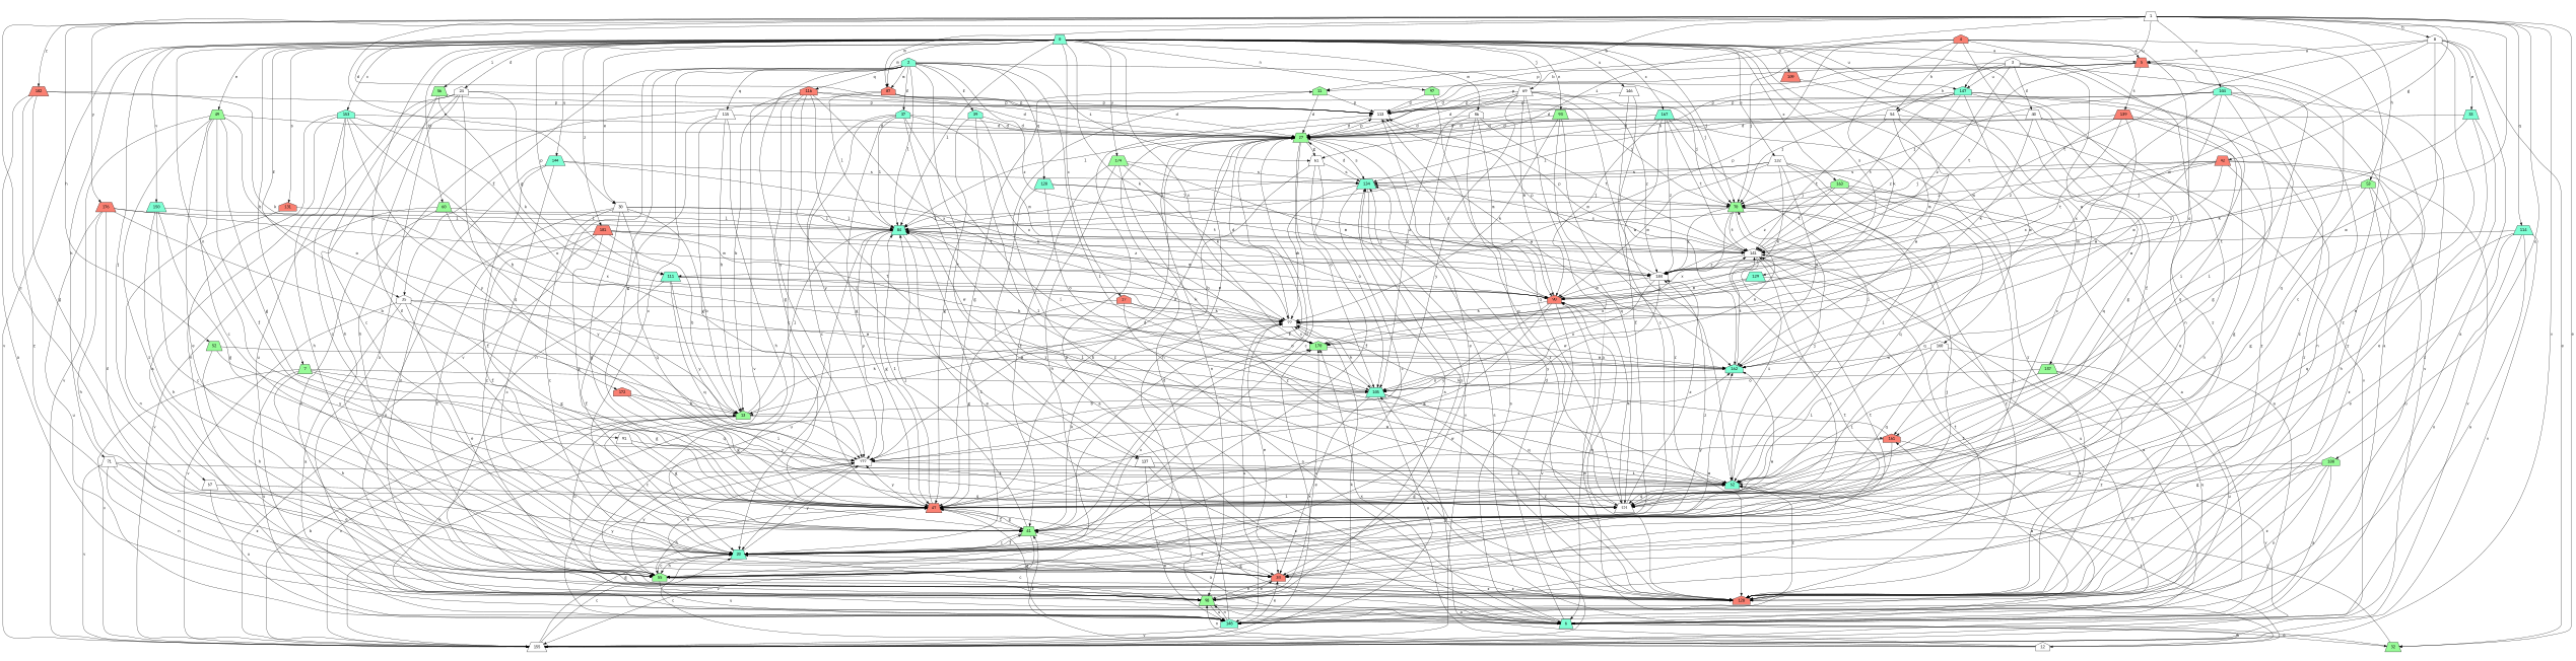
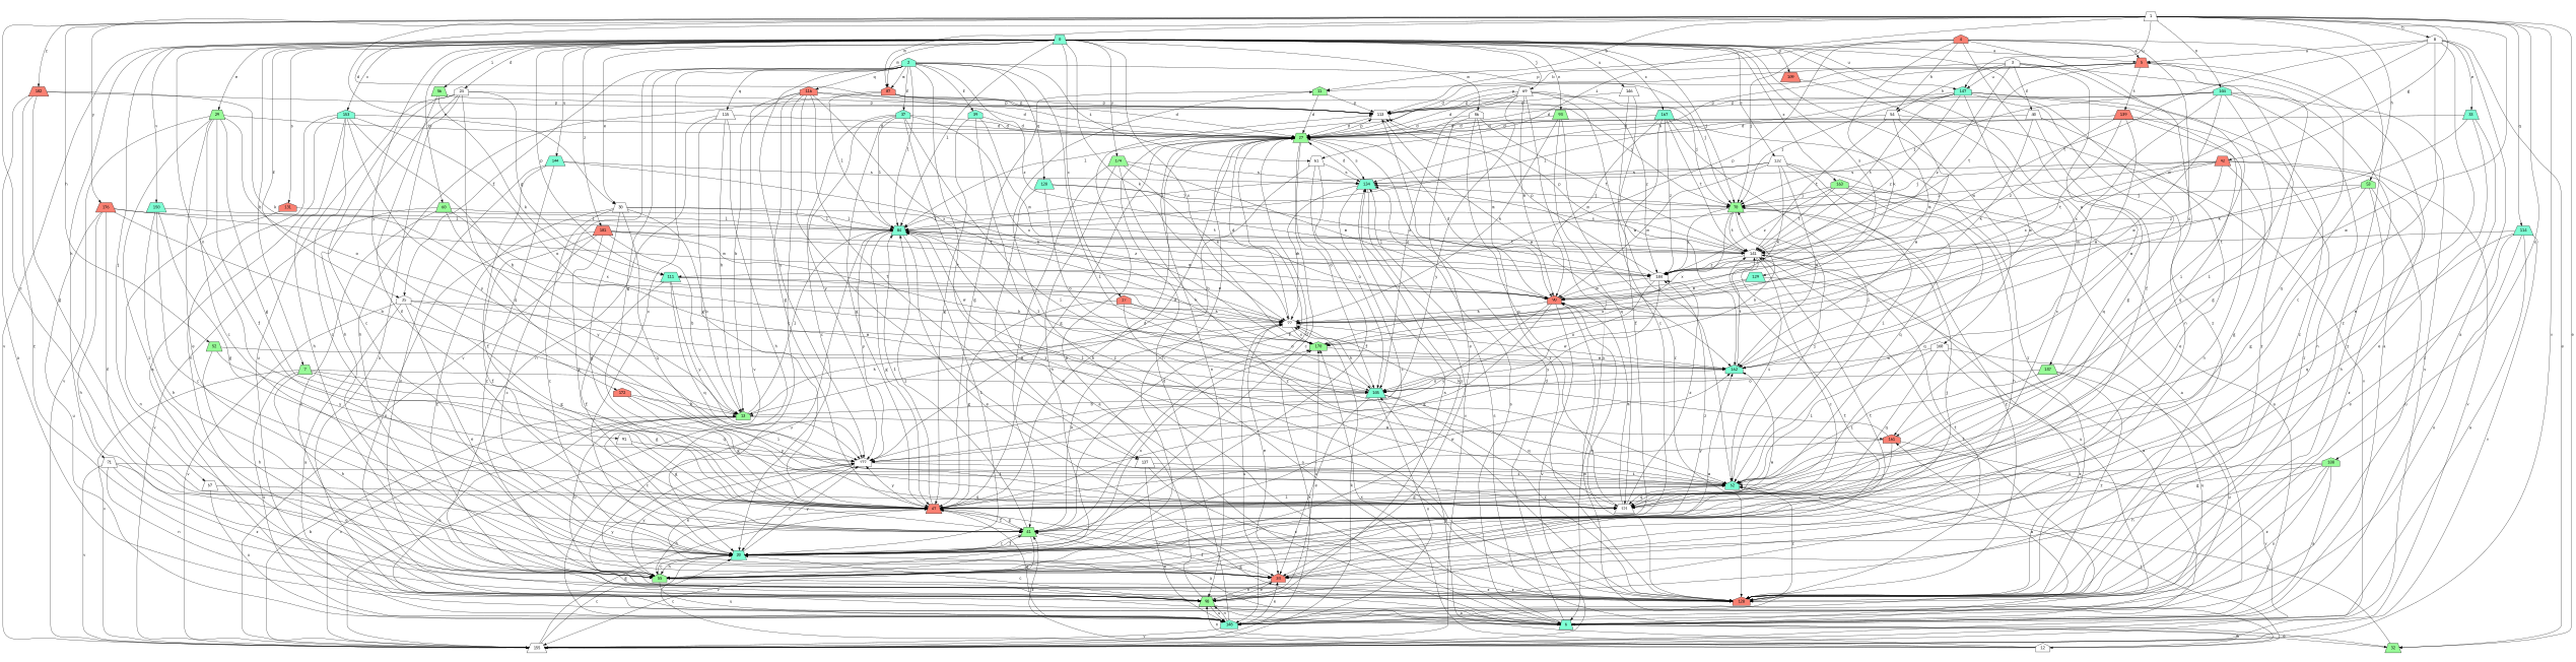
  strict digraph {
    fontname="IBM Plex Mono"
    node [fillcolor=white fontname="IBM Plex Mono" shape=trapezium style=filled]
    edge [fontname="IBM Plex Mono"]
    0 [fillcolor=aquamarine]
    5 [fillcolor=salmon]
    7 [fillcolor=palegreen]
    17 [fillcolor=salmon shape=house]
    24 [shape=house]
-   29 [fillcolor=palegreen label=49]
+   29 [fillcolor=palegreen]
    30
    35 [shape=house]
    56 [fillcolor=palegreen]
    60 [fillcolor=palegreen]
    67
    69
    70 [fillcolor=palegreen]
    71
    77 [shape=house]
    84 [fillcolor=aquamarine]
    86 [shape=house]
    87 [fillcolor=salmon shape=house]
    91
    93 [fillcolor=palegreen]
-   97 [fillcolor=palegreen shape=house]
    109 [fillcolor=salmon]
    111 [fillcolor=aquamarine]
    128 [fillcolor=salmon shape=house]
    129 [fillcolor=aquamarine]
    131 [fillcolor=salmon shape=house]
    132
    144 [fillcolor=aquamarine]
    146
    147 [fillcolor=aquamarine shape=house]
    150 [fillcolor=aquamarine]
    153 [fillcolor=aquamarine shape=house]
    155
    157 [fillcolor=palegreen]
    160 [shape=house]
    163 [fillcolor=palegreen shape=house]
    167 [fillcolor=aquamarine]
    170 [fillcolor=palegreen shape=house]
    172 [fillcolor=salmon shape=house]
    174 [fillcolor=palegreen]
    181 [fillcolor=salmon]
    11 [fillcolor=palegreen shape=house]
    62 [fillcolor=aquamarine shape=house]
    113
    121
    134 [fillcolor=aquamarine]
    139 [fillcolor=salmon]
    141 [shape=house]
    47 [fillcolor=salmon]
    105 [fillcolor=aquamarine]
    55 [fillcolor=palegreen shape=house]
    148 [fillcolor=aquamarine shape=house]
    6 [fillcolor=aquamarine]
    20 [fillcolor=aquamarine]
    27 [fillcolor=palegreen]
    41 [fillcolor=palegreen]
    34 [fillcolor=salmon shape=house]
    13 [fillcolor=palegreen shape=house]
    162 [fillcolor=aquamarine shape=house]
    177 [shape=house]
    98 [fillcolor=palegreen]
    184 [shape=house]
    90 [fillcolor=salmon shape=house]
    137
    1
    8 [shape=house]
    32 [fillcolor=palegreen]
    42 [fillcolor=salmon]
    52 [fillcolor=palegreen]
    53 [fillcolor=palegreen shape=house]
    61
    100 [fillcolor=palegreen shape=house]
    104 [fillcolor=aquamarine shape=house]
    114 [fillcolor=aquamarine]
    161 [fillcolor=salmon shape=house]
    176 [fillcolor=salmon]
    182 [fillcolor=salmon]
    33 [fillcolor=aquamarine]
    2 [fillcolor=aquamarine shape=house]
    37 [fillcolor=aquamarine shape=house]
    39 [fillcolor=aquamarine shape=house]
    115
    116 [fillcolor=salmon shape=house]
    120 [fillcolor=aquamarine]
    3 [shape=house]
    40
    54
    4 [fillcolor=salmon shape=house]
    12 [shape=house]
    0 -> 5 [label=a]
    0 -> 7 [label=b]
    0 -> 17 [label=c]
    0 -> 24 [label=d]
    0 -> 29 [label=e]
    0 -> 30 [label=e]
    0 -> 35 [label=f]
    0 -> 56 [label=i]
    0 -> 60 [label=i]
    0 -> 67 [label=j]
    0 -> 69 [label=j]
    0 -> 70 [label=j]
    0 -> 71 [label=k]
    0 -> 77 [label=k]
    0 -> 84 [label=l]
    0 -> 86 [label=m]
    0 -> 87 [label=m]
    0 -> 91 [label=n]
    0 -> 93 [label=n]
-   0 -> 97 [label=n]
    0 -> 109 [label=p]
    0 -> 111 [label=p]
    0 -> 128 [label=r]
    0 -> 129 [label=s]
    0 -> 131 [label=s]
    0 -> 132 [label=s]
    0 -> 144 [label=u]
    0 -> 146 [label=u]
    0 -> 147 [label=u]
    0 -> 150 [label=v]
    0 -> 153 [label=v]
    0 -> 155 [label=v]
    0 -> 157 [label=w]
    0 -> 160 [label=w]
    0 -> 163 [label=x]
    0 -> 167 [label=x]
    0 -> 170 [label=x]
    0 -> 172 [label=y]
    0 -> 174 [label=y]
    0 -> 181 [label=z]
    5 -> 11 [label=b]
    5 -> 62 [label=i]
    5 -> 113 [label=p]
    5 -> 121 [label=q]
    5 -> 134 [label=s]
    5 -> 139 [label=t]
    5 -> 141 [label=t]
    7 -> 155 [label=v]
    7 -> 121 [label=q]
    7 -> 47 [label=g]
    7 -> 105 [label=o]
    7 -> 55 [label=h]
    7 -> 148 [label=u]
    17 -> 77 [label=k]
    17 -> 47 [label=g]
    17 -> 105 [label=o]
    17 -> 6 [label=a]
    24 -> 111 [label=g]
    24 -> 113 [label=p]
    24 -> 121 [label=q]
    24 -> 55 [label=h]
    24 -> 148 [label=u]
    24 -> 6 [label=a]
    24 -> 20 [label=c]
    29 -> 128 [label=r]
    29 -> 155 [label=v]
    29 -> 47 [label=g]
    29 -> 105 [label=o]
    29 -> 20 [label=c]
    29 -> 27 [label=d]
    29 -> 41 [label=f]
    29 -> 34 [label=e]
    30 -> 84 [label=l]
    30 -> 128 [label=r]
    30 -> 121 [label=q]
    30 -> 141 [label=t]
    30 -> 47 [label=g]
    30 -> 20 [label=c]
    30 -> 13 [label=b]
    35 -> 77 [label=k]
    35 -> 155 [label=v]
    35 -> 47 [label=g]
    35 -> 6 [label=a]
    35 -> 34 [label=e]
    35 -> 162 [label=w]
    56 -> 77 [label=k]
    56 -> 113 [label=p]
    56 -> 41 [label=f]
    60 -> 84 [label=l]
    60 -> 155 [label=v]
    60 -> 170 [label=x]
    60 -> 177 [label=y]
    60 -> 98 [label=n]
    67 -> 121 [label=q]
    67 -> 148 [label=u]
    69 -> 70 [label=j]
    69 -> 84 [label=l]
    69 -> 62 [label=i]
    69 -> 113 [label=p]
    69 -> 105 [label=o]
    69 -> 6 [label=a]
    69 -> 27 [label=d]
    69 -> 177 [label=y]
    69 -> 184 [label=z]
    69 -> 90 [label=m]
    70 -> 84 [label=l]
    70 -> 128 [label=r]
    70 -> 170 [label=x]
    70 -> 141 [label=t]
    70 -> 105 [label=o]
    70 -> 184 [label=z]
    71 -> 128 [label=r]
    71 -> 155 [label=v]
    71 -> 62 [label=i]
    71 -> 34 [label=e]
    71 -> 98 [label=n]
    77 -> 170 [label=x]
    77 -> 148 [label=u]
    77 -> 27 [label=d]
    77 -> 34 [label=e]
    77 -> 162 [label=w]
    84 -> 141 [label=t]
    84 -> 47 [label=g]
    84 -> 148 [label=u]
    84 -> 34 [label=e]
    84 -> 177 [label=y]
    84 -> 184 [label=z]
    84 -> 90 [label=m]
    86 -> 128 [label=r]
    86 -> 141 [label=t]
    86 -> 27 [label=d]
    86 -> 34 [label=e]
    86 -> 90 [label=m]
    87 -> 70 [label=j]
    87 -> 84 [label=l]
    87 -> 113 [label=p]
    87 -> 55 [label=h]
    87 -> 27 [label=d]
    91 -> 47 [label=g]
    91 -> 177 [label=y]
    93 -> 77 [label=k]
    93 -> 128 [label=r]
    93 -> 121 [label=q]
    93 -> 27 [label=d]
-   97 -> 113 [label=p]
-   97 -> 121 [label=q]
    109 -> 20 [label=c]
    111 -> 77 [label=k]
    111 -> 121 [label=q]
    111 -> 41 [label=f]
    111 -> 177 [label=y]
    111 -> 90 [label=m]
    128 -> 141 [label=t]
    128 -> 177 [label=y]
    128 -> 90 [label=m]
    129 -> 170 [label=x]
    129 -> 6 [label=a]
    129 -> 90 [label=m]
    131 -> 84 [label=l]
    131 -> 98 [label=n]
    132 -> 77 [label=k]
    132 -> 84 [label=l]
    132 -> 62 [label=i]
    132 -> 121 [label=q]
    132 -> 134 [label=s]
    132 -> 6 [label=a]
    132 -> 162 [label=w]
    132 -> 90 [label=m]
    144 -> 77 [label=k]
    144 -> 128 [label=r]
    144 -> 134 [label=s]
    144 -> 41 [label=f]
    144 -> 98 [label=n]
    146 -> 113 [label=p]
    146 -> 20 [label=c]
    146 -> 162 [label=w]
    147 -> 70 [label=j]
    147 -> 84 [label=l]
    147 -> 128 [label=r]
    147 -> 113 [label=p]
    147 -> 121 [label=q]
    147 -> 141 [label=t]
    147 -> 47 [label=g]
    147 -> 162 [label=w]
    147 -> 184 [label=z]
    150 -> 84 [label=l]
    150 -> 47 [label=g]
    150 -> 55 [label=h]
    150 -> 20 [label=c]
    153 -> 105 [label=o]
    153 -> 55 [label=h]
    153 -> 6 [label=a]
    153 -> 20 [label=c]
    153 -> 27 [label=d]
    153 -> 13 [label=b]
    153 -> 177 [label=y]
    153 -> 98 [label=n]
    155 -> 77 [label=k]
    155 -> 170 [label=x]
    155 -> 47 [label=g]
    155 -> 20 [label=c]
    155 -> 13 [label=b]
    157 -> 128 [label=r]
    157 -> 62 [label=i]
    157 -> 105 [label=o]
    157 -> 148 [label=u]
    160 -> 128 [label=r]
    160 -> 62 [label=i]
    160 -> 121 [label=q]
    160 -> 148 [label=u]
    160 -> 162 [label=w]
    163 -> 70 [label=j]
    163 -> 121 [label=q]
    163 -> 141 [label=t]
    163 -> 55 [label=h]
    163 -> 6 [label=a]
    163 -> 184 [label=z]
    167 -> 128 [label=r]
    167 -> 62 [label=i]
    167 -> 141 [label=t]
    167 -> 27 [label=d]
    167 -> 41 [label=f]
    167 -> 184 [label=z]
    167 -> 90 [label=m]
    170 -> 162 [label=w]
    172 -> 62 [label=i]
    172 -> 47 [label=g]
    172 -> 13 [label=b]
    174 -> 77 [label=k]
    174 -> 128 [label=r]
    174 -> 134 [label=s]
    174 -> 55 [label=h]
    174 -> 41 [label=f]
    174 -> 90 [label=m]
    181 -> 141 [label=t]
    181 -> 47 [label=g]
    181 -> 20 [label=c]
    181 -> 41 [label=f]
    181 -> 13 [label=b]
    181 -> 162 [label=w]
    181 -> 98 [label=n]
    181 -> 184 [label=z]
    11 -> 113 [label=p]
    11 -> 47 [label=g]
    11 -> 27 [label=d]
    62 -> 70 [label=j]
    62 -> 84 [label=l]
    62 -> 128 [label=r]
    62 -> 121 [label=q]
    62 -> 47 [label=g]
    113 -> 27 [label=d]
    113 -> 162 [label=w]
    121 -> 113 [label=p]
    121 -> 184 [label=z]
    121 -> 90 [label=m]
    134 -> 70 [label=j]
    134 -> 77 [label=k]
    134 -> 155 [label=v]
    134 -> 20 [label=c]
    134 -> 27 [label=d]
    139 -> 128 [label=r]
    139 -> 170 [label=x]
    139 -> 27 [label=d]
    139 -> 162 [label=w]
    139 -> 98 [label=n]
    139 -> 184 [label=z]
    141 -> 84 [label=l]
    141 -> 62 [label=i]
    141 -> 113 [label=p]
    141 -> 134 [label=s]
    141 -> 148 [label=u]
    141 -> 20 [label=c]
    141 -> 184 [label=z]
    47 -> 84 [label=l]
    47 -> 62 [label=i]
    47 -> 55 [label=h]
    47 -> 27 [label=d]
    47 -> 41 [label=f]
    47 -> 162 [label=w]
    47 -> 177 [label=y]
    105 -> 77 [label=k]
    105 -> 84 [label=l]
    105 -> 128 [label=r]
    105 -> 121 [label=q]
    105 -> 148 [label=u]
    105 -> 34 [label=e]
    105 -> 13 [label=b]
    55 -> 70 [label=j]
    55 -> 128 [label=r]
    55 -> 134 [label=s]
    55 -> 141 [label=t]
    55 -> 148 [label=u]
    55 -> 20 [label=c]
    55 -> 13 [label=b]
    55 -> 162 [label=w]
    55 -> 177 [label=y]
    148 -> 155 [label=v]
    148 -> 141 [label=t]
    148 -> 47 [label=g]
    148 -> 27 [label=d]
    148 -> 34 [label=e]
    148 -> 98 [label=n]
    6 -> 5 [label=a]
    6 -> 11 [label=b]
    6 -> 134 [label=s]
    6 -> 47 [label=g]
    6 -> 27 [label=d]
    6 -> 32 [label=e]
    6 -> 161 [label=w]
    6 -> 12 [label=b]
    20 -> 84 [label=l]
    20 -> 170 [label=x]
    20 -> 55 [label=h]
    20 -> 41 [label=f]
    20 -> 34 [label=e]
    20 -> 162 [label=w]
    20 -> 177 [label=y]
    20 -> 184 [label=z]
    27 -> 113 [label=p]
    27 -> 134 [label=s]
-   27 -> 61 [label=g]
+   27 -> 47 [label=g]
    27 -> 105 [label=o]
    27 -> 55 [label=h]
    27 -> 20 [label=c]
    27 -> 41 [label=f]
    27 -> 98 [label=n]
    41 -> 77 [label=k]
    41 -> 84 [label=l]
    41 -> 155 [label=v]
    41 -> 47 [label=g]
    41 -> 6 [label=a]
    41 -> 20 [label=c]
    41 -> 27 [label=d]
    34 -> 128 [label=r]
    34 -> 141 [label=t]
    34 -> 41 [label=f]
    34 -> 98 [label=n]
    13 -> 77 [label=k]
    13 -> 84 [label=l]
    13 -> 155 [label=v]
    13 -> 6 [label=a]
    13 -> 20 [label=c]
    13 -> 161 [label=w]
    162 -> 141 [label=t]
    162 -> 105 [label=o]
    177 -> 62 [label=i]
    177 -> 20 [label=c]
    177 -> 27 [label=d]
    177 -> 34 [label=e]
    98 -> 170 [label=x]
    98 -> 113 [label=p]
    98 -> 134 [label=s]
    98 -> 148 [label=u]
    98 -> 6 [label=a]
    98 -> 20 [label=c]
    98 -> 34 [label=e]
    184 -> 113 [label=p]
    184 -> 105 [label=o]
    184 -> 177 [label=y]
    184 -> 90 [label=m]
    90 -> 77 [label=k]
    90 -> 155 [label=v]
    90 -> 47 [label=g]
    90 -> 27 [label=d]
    90 -> 177 [label=y]
    137 -> 128 [label=r]
    137 -> 62 [label=i]
    137 -> 148 [label=u]
    1 -> 30 [label=e]
    1 -> 87 [label=m]
    1 -> 147 [label=u]
    1 -> 155 [label=v]
    1 -> 11 [label=b]
    1 -> 20 [label=c]
    1 -> 27 [label=d]
    1 -> 8 [label=b]
    1 -> 32 [label=e]
    1 -> 42 [label=g]
    1 -> 52 [label=h]
    1 -> 53 [label=h]
    1 -> 61 [label=i]
    1 -> 100 [label=o]
    1 -> 104 [label=o]
    1 -> 114 [label=q]
    1 -> 161 [label=w]
    1 -> 176 [label=y]
    1 -> 182 [label=z]
    8 -> 5 [label=a]
    8 -> 141 [label=t]
    8 -> 6 [label=a]
    8 -> 20 [label=c]
    8 -> 34 [label=e]
    8 -> 90 [label=m]
    8 -> 32 [label=e]
    8 -> 33 [label=e]
    32 -> 62 [label=i]
    32 -> 134 [label=s]
    42 -> 70 [label=j]
    42 -> 84 [label=l]
    42 -> 155 [label=v]
    42 -> 134 [label=s]
    42 -> 141 [label=t]
    42 -> 47 [label=g]
    42 -> 55 [label=h]
    42 -> 184 [label=z]
    52 -> 55 [label=h]
    52 -> 162 [label=w]
    52 -> 177 [label=y]
    53 -> 70 [label=j]
    53 -> 128 [label=r]
    53 -> 47 [label=g]
    53 -> 148 [label=u]
    53 -> 90 [label=m]
    61 -> 134 [label=s]
    61 -> 105 [label=o]
    61 -> 41 [label=f]
    61 -> 13 [label=b]
    100 -> 128 [label=r]
    100 -> 62 [label=i]
    100 -> 47 [label=g]
    100 -> 55 [label=h]
    100 -> 148 [label=u]
    100 -> 6 [label=a]
    104 -> 70 [label=j]
    104 -> 128 [label=r]
    104 -> 155 [label=v]
    104 -> 170 [label=x]
    104 -> 113 [label=p]
    104 -> 47 [label=g]
    104 -> 27 [label=d]
    104 -> 162 [label=w]
    104 -> 98 [label=n]
    114 -> 155 [label=v]
    114 -> 121 [label=q]
    114 -> 141 [label=t]
    114 -> 148 [label=u]
    114 -> 6 [label=a]
    114 -> 34 [label=e]
    161 -> 77 [label=k]
    161 -> 155 [label=v]
    161 -> 20 [label=c]
    161 -> 177 [label=y]
    176 -> 84 [label=l]
    176 -> 55 [label=h]
    176 -> 148 [label=u]
    176 -> 41 [label=f]
    176 -> 13 [label=b]
    176 -> 90 [label=m]
    182 -> 77 [label=k]
    182 -> 128 [label=r]
    182 -> 113 [label=p]
    182 -> 47 [label=g]
    182 -> 6 [label=a]
    33 -> 77 [label=k]
    33 -> 128 [label=r]
    33 -> 27 [label=d]
    33 -> 34 [label=e]
    2 -> 35 [label=f]
    2 -> 70 [label=j]
    2 -> 84 [label=l]
    2 -> 87 [label=m]
    2 -> 155 [label=v]
    2 -> 62 [label=i]
    2 -> 47 [label=g]
    2 -> 20 [label=c]
    2 -> 177 [label=y]
    2 -> 184 [label=z]
    2 -> 137 [label=t]
    2 -> 61 [label=i]
    2 -> 37 [label=f]
    2 -> 39 [label=f]
    2 -> 115 [label=q]
    2 -> 116 [label=q]
    2 -> 120 [label=q]
    37 -> 84 [label=l]
    37 -> 128 [label=r]
    37 -> 170 [label=x]
    37 -> 62 [label=i]
    37 -> 47 [label=g]
    37 -> 20 [label=c]
    37 -> 27 [label=d]
    37 -> 177 [label=y]
    39 -> 128 [label=r]
    39 -> 47 [label=g]
    39 -> 27 [label=d]
    39 -> 90 [label=m]
    115 -> 47 [label=g]
    115 -> 55 [label=h]
    115 -> 27 [label=d]
    115 -> 13 [label=b]
    115 -> 98 [label=n]
    116 -> 155 [label=v]
    116 -> 170 [label=x]
    116 -> 62 [label=i]
    116 -> 113 [label=p]
    116 -> 47 [label=g]
    116 -> 20 [label=c]
    116 -> 27 [label=d]
    116 -> 13 [label=b]
    116 -> 137 [label=t]
    120 -> 70 [label=j]
    120 -> 105 [label=o]
    120 -> 6 [label=a]
    120 -> 184 [label=z]
    3 -> 128 [label=r]
    3 -> 147 [label=u]
    3 -> 62 [label=i]
    3 -> 27 [label=d]
    3 -> 184 [label=z]
    3 -> 161 [label=w]
    3 -> 40 [label=f]
    3 -> 54 [label=h]
    40 -> 77 [label=k]
    40 -> 121 [label=q]
    40 -> 27 [label=d]
    40 -> 34 [label=e]
    54 -> 155 [label=v]
    54 -> 141 [label=t]
    54 -> 27 [label=d]
    54 -> 162 [label=w]
    54 -> 90 [label=m]
    4 -> 5 [label=a]
    4 -> 70 [label=j]
    4 -> 77 [label=k]
    4 -> 111 [label=p]
    4 -> 128 [label=r]
    4 -> 113 [label=p]
    4 -> 105 [label=o]
    4 -> 41 [label=f]
    4 -> 98 [label=n]
    4 -> 54 [label=h]
    12 -> 170 [label=x]
    12 -> 62 [label=i]
    12 -> 105 [label=o]
    12 -> 20 [label=c]
    12 -> 41 [label=f]
    12 -> 98 [label=n]
    12 -> 90 [label=m]
  }
